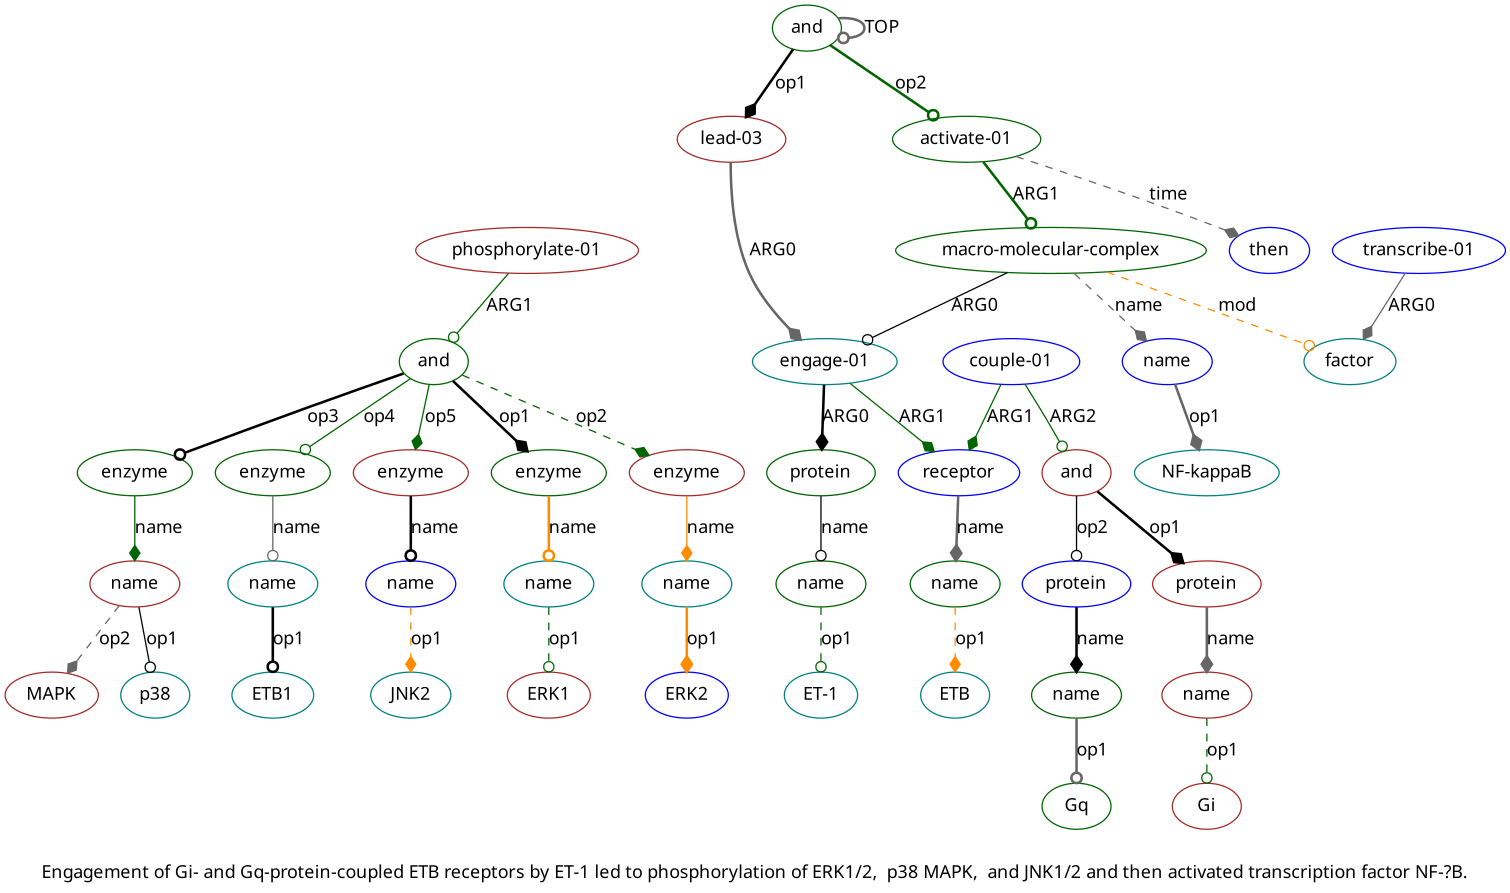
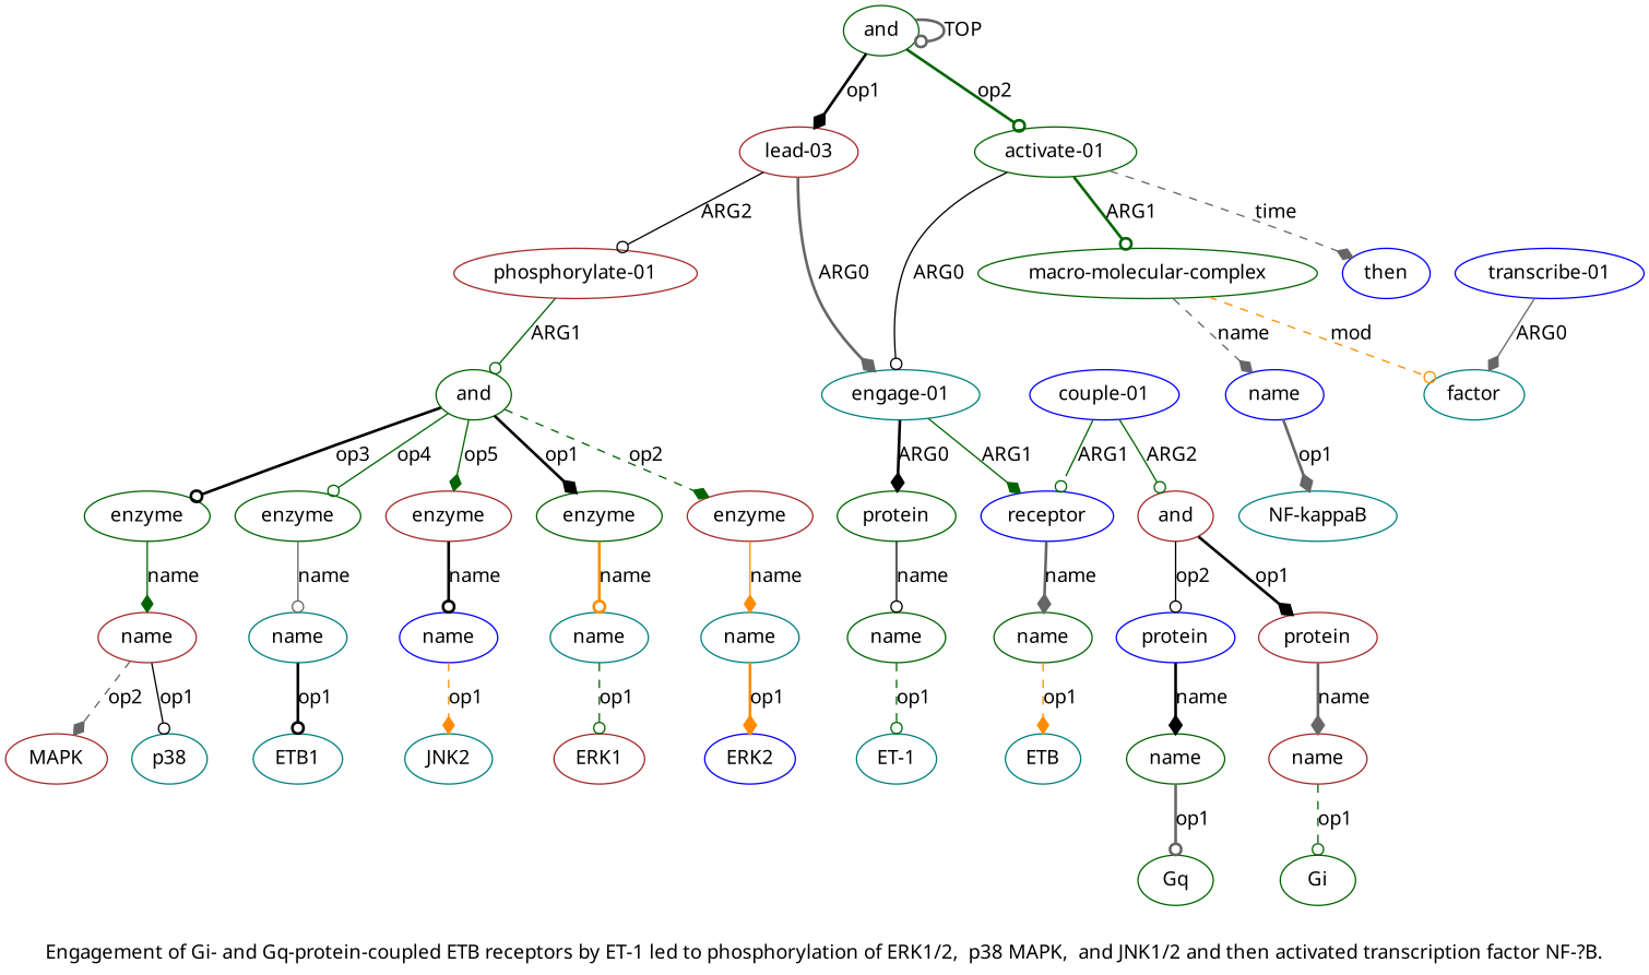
  digraph {
    fontname="Noto Sans"
    label="Engagement of Gi- and Gq-protein-coupled ETB receptors by ET-1 led to phosphorylation of ERK1/2,  p38 MAPK,  and JNK1/2 and then activated transcription factor NF-?B."
    node [color=darkgreen fontname="Noto Sans" gold_ind=-1 gold_label=name test_ind=-1 test_label=name]
    edge [arrowhead=diamond color=black fontname="Noto Sans" gold_label=op1 style=bold test_label=op1]
    n1 [color=brown gold_ind=20 label=name test_ind=20]
    n2 [color=brown gold_label=MAPK label=MAPK test_label=MAPK]
    n3 [color=teal gold_label=p38 label=p38 test_label=p38]
    n4 [gold_ind=21 gold_label=enzyme label=enzyme test_ind=21 test_label=enzyme]
    n5 [color=teal gold_ind=22 label=name test_ind=22]
    n6 [color=teal gold_label=JNK1 label=ETB1 test_label=JNK1]
    n7 [color=brown gold_ind=23 gold_label=enzyme label=enzyme test_ind=23 test_label=enzyme]
    n8 [color=blue gold_ind=24 label=name test_ind=24]
    n9 [color=teal gold_label=JNK2 label=JNK2 test_label=JNK2]
    n10 [gold_ind=25 gold_label="activate-01" label="activate-01" test_ind=25 test_label="activate-01"]
    n11 [gold_ind=26 gold_label="macro-molecular-complex" label="macro-molecular-complex" test_ind=26 test_label="macro-molecular-complex"]
    n12 [color=blue gold_ind=30 gold_label=then label=then test_ind=30 test_label=then]
    n13 [color=teal gold_ind=2 gold_label="engage-01" label="engage-01" test_ind=2 test_label="engage-01"]
    n14 [color=blue gold_ind=27 label=name test_ind=27]
    n15 [color=teal gold_ind=28 gold_label=factor label=factor test_ind=28 test_label=factor]
    n16 [gold_ind=3 gold_label=protein label=protein test_ind=3 test_label=protein]
    n17 [color=blue gold_ind=5 gold_label=receptor label=receptor test_ind=5 test_label=receptor]
    n18 [color=teal gold_label="NF-kappaB" label="NF-kappaB" test_label="NF-kappaB"]
    n19 [gold_ind=4 label=name test_ind=4]
    n20 [gold_ind=6 label=name test_ind=6]
    n21 [color=blue gold_ind=29 gold_label="transcribe-01" label="transcribe-01" test_ind=29 test_label="transcribe-01"]
    n22 [color=brown gold_label=ERK1 label=ERK1 test_label=ERK1]
    n23 [color=teal gold_label="ET-1" label="ET-1" test_label="ET-1"]
-   n24 [color=brown gold_label=Gi label=Gi test_label=Gi]
+   n24 [gold_label=Gi label=Gi test_label=Gi]
    n25 [gold_label=Gq label=Gq test_label=Gq]
    n26 [gold_ind=15 gold_label=enzyme label=enzyme test_ind=15 test_label=enzyme]
    n27 [color=teal gold_ind=16 label=name test_ind=16]
    n28 [gold_ind=14 gold_label=and label=and test_ind=14 test_label=and]
    n29 [color=brown gold_ind=17 gold_label=enzyme label=enzyme test_ind=17 test_label=enzyme]
    n30 [gold_ind=19 gold_label=enzyme label=enzyme test_ind=19 test_label=enzyme]
    n31 [color=teal gold_ind=18 label=name test_ind=18]
    n32 [color=blue gold_label=ERK2 label=ERK2 test_label=ERK2]
    n33 [color=blue gold_ind=11 gold_label=protein label=protein test_ind=11 test_label=protein]
    n34 [gold_ind=12 label=name test_ind=12]
    n35 [color=brown gold_ind=10 label=name test_ind=10]
    n36 [color=brown gold_ind=13 gold_label="phosphorylate-01" label="phosphorylate-01" test_ind=13 test_label="phosphorylate-01"]
    n37 [color=brown gold_ind=1 gold_label="lead-03" label="lead-03" test_ind=1 test_label="lead-03"]
    n38 [gold_ind=0 gold_label=and label=and test_ind=0 test_label=and]
    n39 [color=teal gold_label=ETB label=ETB test_label=ETB]
    n40 [color=blue gold_ind=7 gold_label="couple-01" label="couple-01" test_ind=7 test_label="couple-01"]
    n41 [color=brown gold_ind=8 gold_label=and label=and test_ind=8 test_label=and]
    n42 [color=brown gold_ind=9 gold_label=protein label=protein test_ind=9 test_label=protein]
    n1 -> n2 [color=gray40 gold_label=op2 label=op2 style=dashed test_label=op2]
    n1 -> n3 [arrowhead=odot label=op1 style=solid]
    n4 -> n5 [arrowhead=odot color=gray40 gold_label=name label=name style=solid test_label=name]
    n5 -> n6 [arrowhead=odot label=op1]
    n7 -> n8 [arrowhead=odot gold_label=name label=name test_label=name]
    n8 -> n9 [color=darkorange label=op1 style=dashed]
    n10 -> n11 [arrowhead=odot color=darkgreen gold_label=ARG1 label=ARG1 test_label=ARG1]
    n10 -> n12 [color=gray40 gold_label=time label=time style=dashed test_label=time]
-   n11 -> n13 [arrowhead=odot gold_label=ARG0 label=ARG0 style=solid test_label=ARG0]
+   n10 -> n13 [arrowhead=odot gold_label=ARG0 label=ARG0 style=solid test_label=ARG0]
    n11 -> n14 [color=gray40 gold_label=name label=name style=dashed test_label=name]
    n11 -> n15 [arrowhead=odot color=darkorange gold_label=mod label=mod style=dashed test_label=mod]
    n13 -> n16 [gold_label=ARG0 label=ARG0 test_label=ARG0]
    n13 -> n17 [color=darkgreen gold_label=ARG1 label=ARG1 style=solid test_label=ARG1]
    n14 -> n18 [color=gray40 label=op1]
    n16 -> n19 [arrowhead=odot gold_label=name label=name style=solid test_label=name]
    n17 -> n20 [color=gray40 gold_label=name label=name test_label=name]
    n19 -> n23 [arrowhead=odot color=darkgreen label=op1 style=dashed]
    n20 -> n39 [color=darkorange label=op1 style=dashed]
    n21 -> n15 [color=gray40 gold_label=ARG0 label=ARG0 style=solid test_label=ARG0]
    n26 -> n27 [arrowhead=odot color=darkorange gold_label=name label=name test_label=name]
    n27 -> n22 [arrowhead=odot color=darkgreen label=op1 style=dashed]
    n28 -> n4 [arrowhead=odot color=darkgreen gold_label=op4 label=op4 style=solid test_label=op4]
    n28 -> n7 [color=darkgreen gold_label=op5 label=op5 style=solid test_label=op5]
    n28 -> n26 [label=op1]
    n28 -> n29 [color=darkgreen gold_label=op2 label=op2 style=dashed test_label=op2]
    n28 -> n30 [arrowhead=odot gold_label=op3 label=op3 test_label=op3]
    n29 -> n31 [color=darkorange gold_label=name label=name style=solid test_label=name]
    n30 -> n1 [color=darkgreen gold_label=name label=name style=solid test_label=name]
    n31 -> n32 [color=darkorange label=op1]
    n33 -> n34 [gold_label=name label=name test_label=name]
    n34 -> n25 [arrowhead=odot color=gray40 label=op1]
    n35 -> n24 [arrowhead=odot color=darkgreen label=op1 style=dashed]
    n36 -> n28 [arrowhead=odot color=darkgreen gold_label=ARG1 label=ARG1 style=solid test_label=ARG1]
    n37 -> n13 [color=gray40 gold_label=ARG0 label=ARG0 test_label=ARG0]
+   n37 -> n36 [arrowhead=odot gold_label=ARG2 label=ARG2 style=solid test_label=ARG2]
    n38 -> n10 [arrowhead=odot color=darkgreen gold_label=op2 label=op2 test_label=op2]
    n38 -> n37 [label=op1]
    n38 -> n38 [arrowhead=odot color=gray40 gold_label=TOP label=TOP test_label=TOP]
-   n40 -> n17 [color=darkgreen gold_label=ARG1 label=ARG1 style=solid test_label=ARG1]
+   n40 -> n17 [arrowhead=odot color=darkgreen gold_label=ARG1 label=ARG1 style=solid test_label=ARG1]
    n40 -> n41 [arrowhead=odot color=darkgreen gold_label=ARG2 label=ARG2 style=solid test_label=ARG2]
    n41 -> n33 [arrowhead=odot gold_label=op2 label=op2 style=solid test_label=op2]
    n41 -> n42 [label=op1]
    n42 -> n35 [color=gray40 gold_label=name label=name test_label=name]
  }
